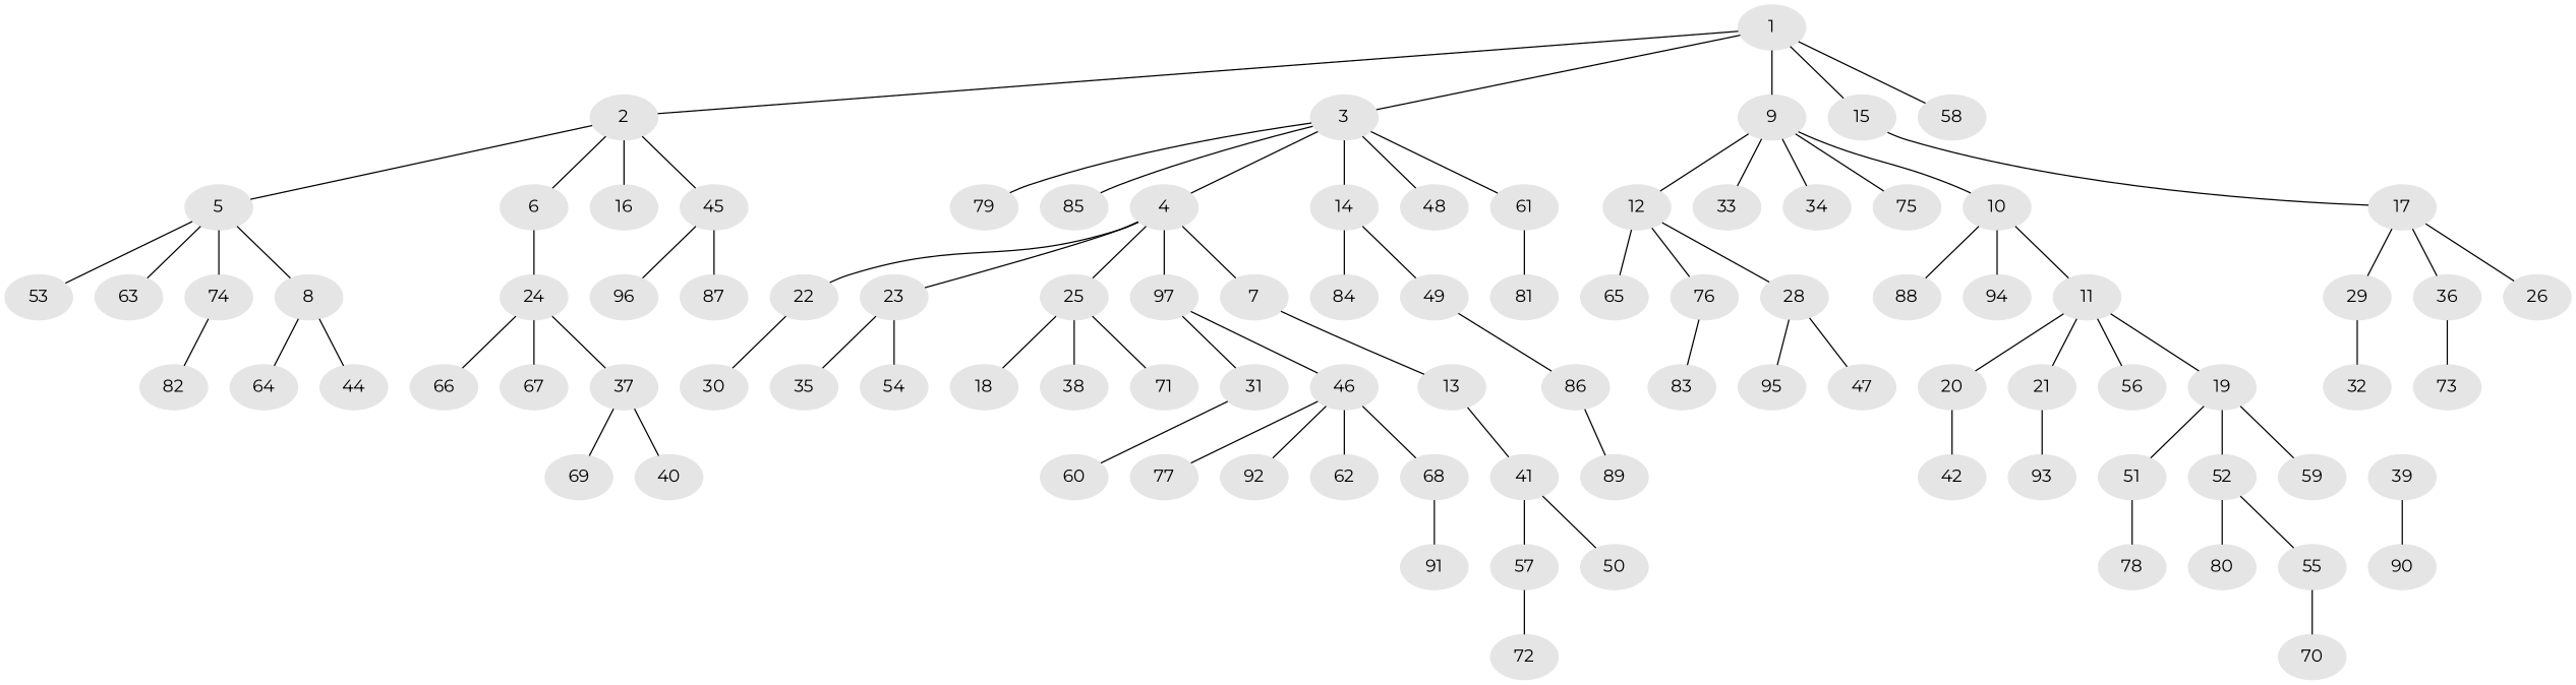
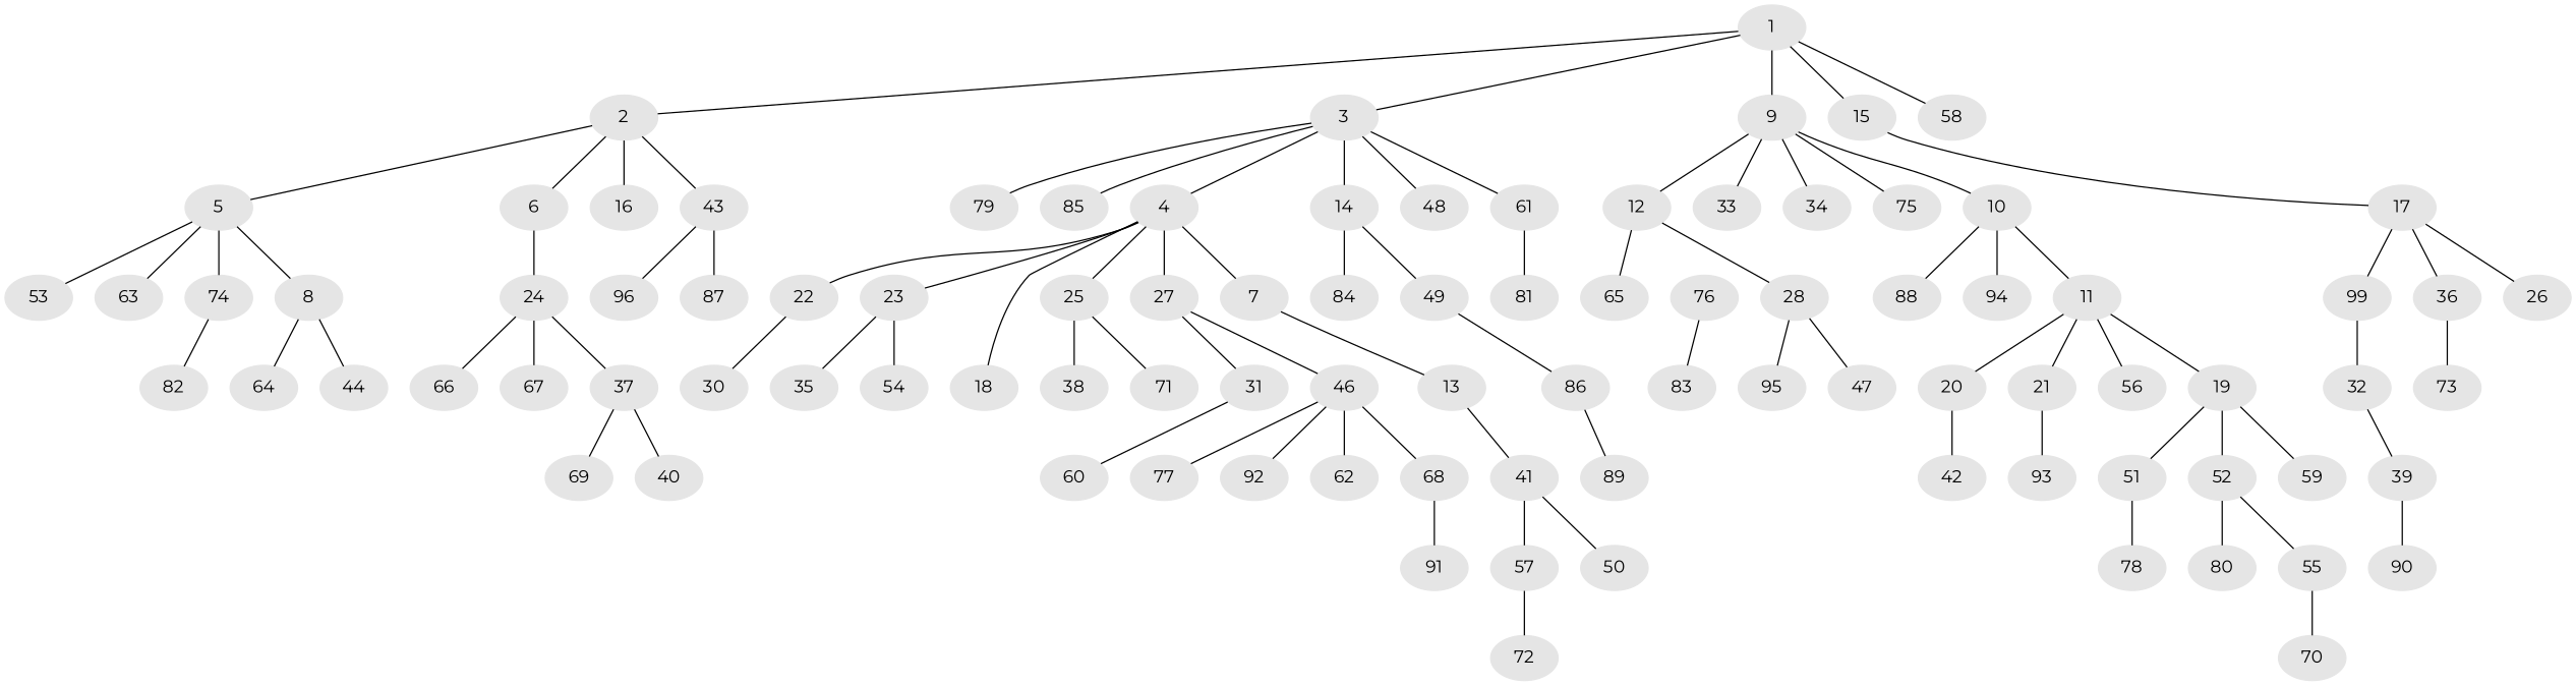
  graph {
    fontname=Montserrat
    node [color=gray90 fontname=Montserrat style=filled]
    edge [fontname=Montserrat]
    1
    2
    3
    9
    15
    58
    5
    6
    16
-   45
+   45 [label=43]
    4
    14
    48
    61
    79
    85
    10
    12
    33
    34
    75
    17
    8
    53
    63
    74
    24
    87
    96
    7
    18
    22
    23
    25
-   27 [label=97]
+   27
    49
    84
    81
    13
    30
    35
    54
    38
    71
    31
    46
    44
    64
    82
    37
    66
    67
    41
    11
    88
    94
    28
    65
    76
    19
    20
    21
    56
    51
    52
    59
    42
    93
    47
    95
    83
    50
    57
    86
    26
-   29
+   29 [label=99]
    36
    32
    73
    78
    55
    80
    40
    69
    60
    62
    68
    77
    92
    39
    90
    72
    91
    89
    70
    1 -- 2
    1 -- 3
    1 -- 9
    1 -- 15
    1 -- 58
    2 -- 5
    2 -- 6
    2 -- 16
    2 -- 45
    3 -- 4
    3 -- 14
    3 -- 48
    3 -- 61
    3 -- 79
    3 -- 85
    9 -- 10
    9 -- 12
    9 -- 33
    9 -- 34
    9 -- 75
    15 -- 17
    5 -- 8
    5 -- 53
    5 -- 63
    5 -- 74
    6 -- 24
    45 -- 87
    45 -- 96
    4 -- 7
-   25 -- 18
+   4 -- 18
    4 -- 22
    4 -- 23
    4 -- 25
    4 -- 27
    14 -- 49
    14 -- 84
    61 -- 81
    10 -- 11
    10 -- 88
    10 -- 94
    12 -- 28
    12 -- 65
-   12 -- 76
    17 -- 26
    17 -- 29
    17 -- 36
    8 -- 44
    8 -- 64
    74 -- 82
    24 -- 37
    24 -- 66
    24 -- 67
    7 -- 13
    22 -- 30
    23 -- 35
    23 -- 54
    25 -- 38
    25 -- 71
    27 -- 31
    27 -- 46
    49 -- 86
    13 -- 41
    31 -- 60
    46 -- 62
    46 -- 68
    46 -- 77
    46 -- 92
    37 -- 40
    37 -- 69
    41 -- 50
    41 -- 57
    11 -- 19
    11 -- 20
    11 -- 21
    11 -- 56
    28 -- 47
    28 -- 95
    76 -- 83
    19 -- 51
    19 -- 52
    19 -- 59
    20 -- 42
    21 -- 93
    51 -- 78
    52 -- 55
    52 -- 80
    57 -- 72
    86 -- 89
    29 -- 32
    36 -- 73
+   32 -- 39
    55 -- 70
    68 -- 91
    39 -- 90
  }
